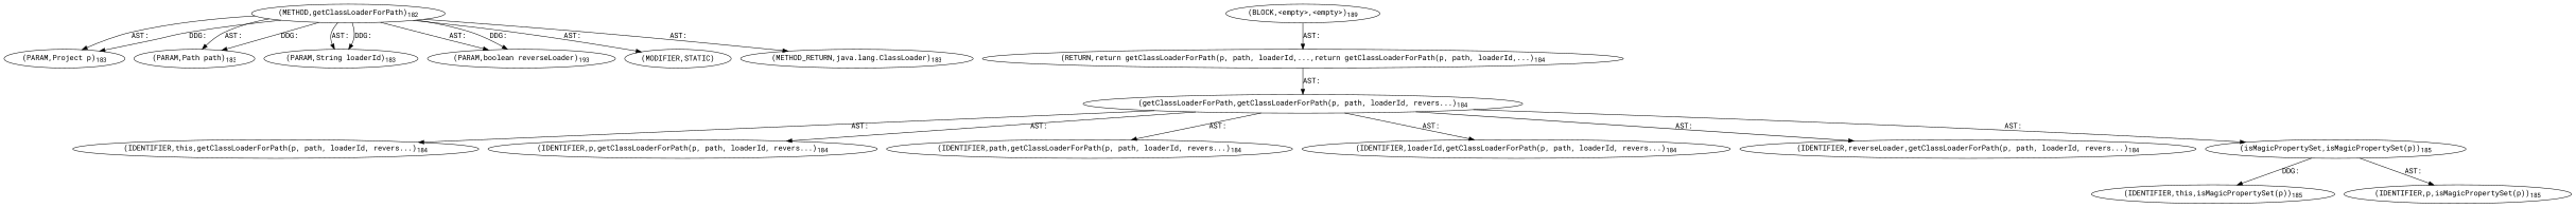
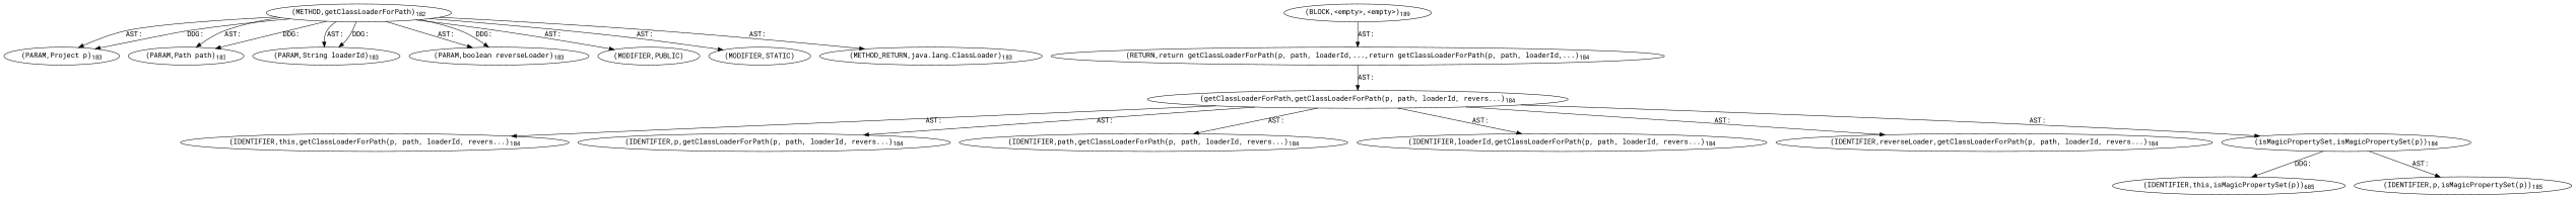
  digraph {
    fontname="Roboto Mono"
    node [fontname="Roboto Mono"]
    edge [fontname="Roboto Mono"]
    n1 [label=<(METHOD,getClassLoaderForPath)<SUB>182</SUB>>]
    n2 [label=<(PARAM,Project p)<SUB>183</SUB>>]
    n3 [label=<(PARAM,Path path)<SUB>183</SUB>>]
    n4 [label=<(PARAM,String loaderId)<SUB>183</SUB>>]
-   n5 [label=<(PARAM,boolean reverseLoader)<SUB>193</SUB>>]
+   n5 [label=<(PARAM,boolean reverseLoader)<SUB>183</SUB>>]
+   n6 [label=<(MODIFIER,PUBLIC)>]
    n7 [label=<(MODIFIER,STATIC)>]
    n8 [label=<(METHOD_RETURN,java.lang.ClassLoader)<SUB>183</SUB>>]
    n9 [label=<(BLOCK,&lt;empty&gt;,&lt;empty&gt;)<SUB>189</SUB>>]
    n10 [label=<(RETURN,return getClassLoaderForPath(p, path, loaderId,...,return getClassLoaderForPath(p, path, loaderId,...)<SUB>184</SUB>>]
    n11 [label=<(getClassLoaderForPath,getClassLoaderForPath(p, path, loaderId, revers...)<SUB>184</SUB>>]
    n12 [label=<(IDENTIFIER,this,getClassLoaderForPath(p, path, loaderId, revers...)<SUB>184</SUB>>]
    n13 [label=<(IDENTIFIER,p,getClassLoaderForPath(p, path, loaderId, revers...)<SUB>184</SUB>>]
    n14 [label=<(IDENTIFIER,path,getClassLoaderForPath(p, path, loaderId, revers...)<SUB>184</SUB>>]
    n15 [label=<(IDENTIFIER,loaderId,getClassLoaderForPath(p, path, loaderId, revers...)<SUB>184</SUB>>]
    n16 [label=<(IDENTIFIER,reverseLoader,getClassLoaderForPath(p, path, loaderId, revers...)<SUB>184</SUB>>]
-   n17 [label=<(isMagicPropertySet,isMagicPropertySet(p))<SUB>185</SUB>>]
-   n18 [label=<(IDENTIFIER,this,isMagicPropertySet(p))<SUB>185</SUB>>]
+   n17 [label=<(isMagicPropertySet,isMagicPropertySet(p))<SUB>184</SUB>>]
+   n18 [label=<(IDENTIFIER,this,isMagicPropertySet(p))<SUB>685</SUB>>]
    n19 [label=<(IDENTIFIER,p,isMagicPropertySet(p))<SUB>185</SUB>>]
    n1 -> n2 [label="AST: "]
    n1 -> n2 [label="DDG: "]
    n1 -> n3 [label="AST: "]
    n1 -> n3 [label="DDG: "]
    n1 -> n4 [label="AST: "]
    n1 -> n4 [label="DDG: "]
    n1 -> n5 [label="AST: "]
    n1 -> n5 [label="DDG: "]
+   n1 -> n6 [label="AST: "]
    n1 -> n7 [label="AST: "]
    n1 -> n8 [label="AST: "]
    n9 -> n10 [label="AST: "]
    n10 -> n11 [label="AST: "]
    n11 -> n12 [label="AST: "]
    n11 -> n13 [label="AST: "]
    n11 -> n14 [label="AST: "]
    n11 -> n15 [label="AST: "]
    n11 -> n16 [label="AST: "]
    n11 -> n17 [label="AST: "]
    n17 -> n18 [label="DDG: "]
    n17 -> n19 [label="AST: "]
  }
